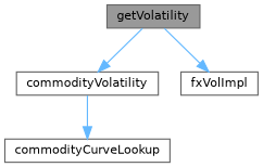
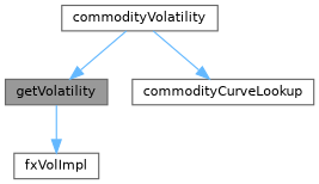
  digraph {
    rankdir=TB
    node [color=grey40 fillcolor=white fontname=Helvetica fontsize=10 shape=box style=filled]
    edge [color=steelblue1 fontname=Helvetica fontsize=10 labelfontname=Helvetica labelfontsize=10 style=solid]
    n1 [color=gray40 fillcolor=grey60 fontcolor=black height=0.2 label=getVolatility width=0.4]
    n2 [height=0.2 label=commodityVolatility width=0.4]
    n3 [height=0.2 label=fxVolImpl width=0.4]
    n4 [height=0.2 label=commodityCurveLookup width=0.4]
-   n1 -> n2
+   n2 -> n1
    n1 -> n3
    n2 -> n4
  }
